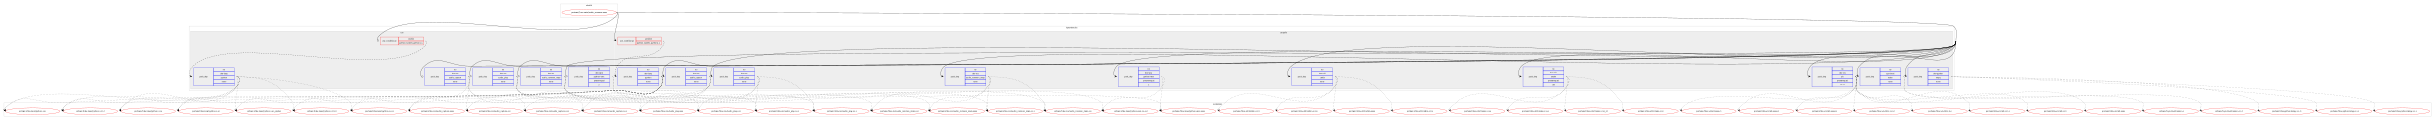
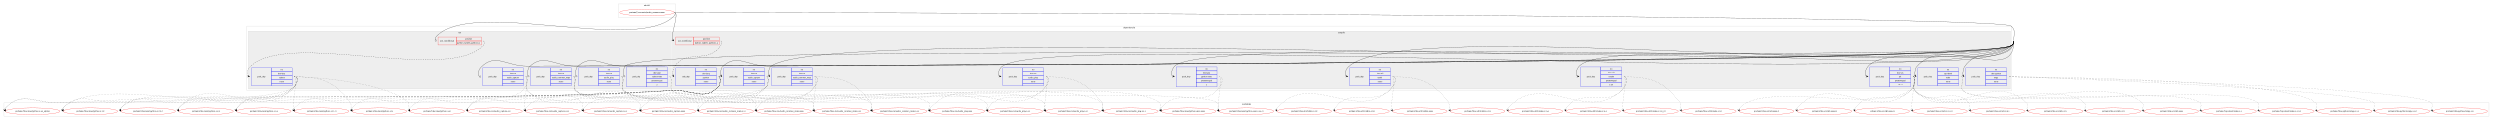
  digraph {
    compound=true
    concentrate=true
    fontname="Fira Sans"
    fontsize=10
    newrank=true
    rankdir=TB
    ranksep=1.5
    node [color=red fontname="Fira Sans" fontsize=10]
    edge [arrowhead=vee fontname="Fira Sans" headport=w style=dotted tailport=e weight=100]
    n1 [label="portage://ros-meta/audio_common-9999" width=4]
    n2 [color=blue label=<<TABLE BORDER="0" CELLBORDER="1" CELLSPACING="0" CELLPADDING="4" WIDTH="220"><TR><TD ROWSPAN="6" CELLPADDING="30">pack_dep</TD></TR><TR><TD WIDTH="110">no</TD></TR><TR><TD>dev-lang</TD></TR><TR><TD>python</TD></TR><TR><TD>none</TD></TR><TR><TD></TD></TR></TABLE>> shape=none]
    n3 [label=<<TABLE BORDER="0" CELLBORDER="1" CELLSPACING="0" CELLPADDING="4"><TR><TD ROWSPAN="3" CELLPADDING="10">use_conditional</TD></TR><TR><TD>positive</TD></TR><TR><TD>python_targets_python3_6</TD></TR></TABLE>> shape=none]
    n4 [color=blue label=<<TABLE BORDER="0" CELLBORDER="1" CELLSPACING="0" CELLPADDING="4" WIDTH="220"><TR><TD ROWSPAN="6" CELLPADDING="30">pack_dep</TD></TR><TR><TD WIDTH="110">no</TD></TR><TR><TD>dev-lang</TD></TR><TR><TD>python-exec</TD></TR><TR><TD>greaterequal</TD></TR><TR><TD>2</TD></TR></TABLE>> shape=none]
    n5 [color=blue label=<<TABLE BORDER="0" CELLBORDER="1" CELLSPACING="0" CELLPADDING="4" WIDTH="220"><TR><TD ROWSPAN="6" CELLPADDING="30">pack_dep</TD></TR><TR><TD WIDTH="110">no</TD></TR><TR><TD>dev-python</TD></TR><TR><TD>empy</TD></TR><TR><TD>none</TD></TR><TR><TD></TD></TR></TABLE>> shape=none]
    n6 [color=blue label=<<TABLE BORDER="0" CELLBORDER="1" CELLSPACING="0" CELLPADDING="4" WIDTH="220"><TR><TD ROWSPAN="6" CELLPADDING="30">pack_dep</TD></TR><TR><TD WIDTH="110">no</TD></TR><TR><TD>dev-ros</TD></TR><TR><TD>audio_capture</TD></TR><TR><TD>none</TD></TR><TR><TD></TD></TR></TABLE>> shape=none]
    n7 [color=blue label=<<TABLE BORDER="0" CELLBORDER="1" CELLSPACING="0" CELLPADDING="4" WIDTH="220"><TR><TD ROWSPAN="6" CELLPADDING="30">pack_dep</TD></TR><TR><TD WIDTH="110">no</TD></TR><TR><TD>dev-ros</TD></TR><TR><TD>audio_common_msgs</TD></TR><TR><TD>none</TD></TR><TR><TD></TD></TR></TABLE>> shape=none]
    n8 [color=blue label=<<TABLE BORDER="0" CELLBORDER="1" CELLSPACING="0" CELLPADDING="4" WIDTH="220"><TR><TD ROWSPAN="6" CELLPADDING="30">pack_dep</TD></TR><TR><TD WIDTH="110">no</TD></TR><TR><TD>dev-ros</TD></TR><TR><TD>audio_play</TD></TR><TR><TD>none</TD></TR><TR><TD></TD></TR></TABLE>> shape=none]
    n9 [color=blue label=<<TABLE BORDER="0" CELLBORDER="1" CELLSPACING="0" CELLPADDING="4" WIDTH="220"><TR><TD ROWSPAN="6" CELLPADDING="30">pack_dep</TD></TR><TR><TD WIDTH="110">no</TD></TR><TR><TD>dev-util</TD></TR><TR><TD>catkin</TD></TR><TR><TD>none</TD></TR><TR><TD></TD></TR></TABLE>> shape=none]
    n10 [color=blue label=<<TABLE BORDER="0" CELLBORDER="1" CELLSPACING="0" CELLPADDING="4" WIDTH="220"><TR><TD ROWSPAN="6" CELLPADDING="30">pack_dep</TD></TR><TR><TD WIDTH="110">no</TD></TR><TR><TD>dev-util</TD></TR><TR><TD>cmake</TD></TR><TR><TD>greaterequal</TD></TR><TR><TD>3.9.6</TD></TR></TABLE>> shape=none]
    n11 [color=blue label=<<TABLE BORDER="0" CELLBORDER="1" CELLSPACING="0" CELLPADDING="4" WIDTH="220"><TR><TD ROWSPAN="6" CELLPADDING="30">pack_dep</TD></TR><TR><TD WIDTH="110">no</TD></TR><TR><TD>dev-vcs</TD></TR><TR><TD>git</TD></TR><TR><TD>greaterequal</TD></TR><TR><TD>1.8.2.1</TD></TR></TABLE>> shape=none]
    n12 [color=blue label=<<TABLE BORDER="0" CELLBORDER="1" CELLSPACING="0" CELLPADDING="4" WIDTH="220"><TR><TD ROWSPAN="6" CELLPADDING="30">pack_dep</TD></TR><TR><TD WIDTH="110">no</TD></TR><TR><TD>sys-devel</TD></TR><TR><TD>make</TD></TR><TR><TD>none</TD></TR><TR><TD></TD></TR></TABLE>> shape=none]
    n13 [color=blue label=<<TABLE BORDER="0" CELLBORDER="1" CELLSPACING="0" CELLPADDING="4" WIDTH="220"><TR><TD ROWSPAN="6" CELLPADDING="30">pack_dep</TD></TR><TR><TD WIDTH="110">no</TD></TR><TR><TD>dev-lang</TD></TR><TR><TD>python</TD></TR><TR><TD>none</TD></TR><TR><TD></TD></TR></TABLE>> shape=none]
    n14 [label=<<TABLE BORDER="0" CELLBORDER="1" CELLSPACING="0" CELLPADDING="4"><TR><TD ROWSPAN="3" CELLPADDING="10">use_conditional</TD></TR><TR><TD>positive</TD></TR><TR><TD>python_targets_python3_6</TD></TR></TABLE>> shape=none]
    n15 [color=blue label=<<TABLE BORDER="0" CELLBORDER="1" CELLSPACING="0" CELLPADDING="4" WIDTH="220"><TR><TD ROWSPAN="6" CELLPADDING="30">pack_dep</TD></TR><TR><TD WIDTH="110">no</TD></TR><TR><TD>dev-lang</TD></TR><TR><TD>python-exec</TD></TR><TR><TD>greaterequal</TD></TR><TR><TD>2</TD></TR></TABLE>> shape=none]
    n16 [color=blue label=<<TABLE BORDER="0" CELLBORDER="1" CELLSPACING="0" CELLPADDING="4" WIDTH="220"><TR><TD ROWSPAN="6" CELLPADDING="30">pack_dep</TD></TR><TR><TD WIDTH="110">no</TD></TR><TR><TD>dev-ros</TD></TR><TR><TD>audio_capture</TD></TR><TR><TD>none</TD></TR><TR><TD></TD></TR></TABLE>> shape=none]
    n17 [color=blue label=<<TABLE BORDER="0" CELLBORDER="1" CELLSPACING="0" CELLPADDING="4" WIDTH="220"><TR><TD ROWSPAN="6" CELLPADDING="30">pack_dep</TD></TR><TR><TD WIDTH="110">no</TD></TR><TR><TD>dev-ros</TD></TR><TR><TD>audio_common_msgs</TD></TR><TR><TD>none</TD></TR><TR><TD></TD></TR></TABLE>> shape=none]
    n18 [color=blue label=<<TABLE BORDER="0" CELLBORDER="1" CELLSPACING="0" CELLPADDING="4" WIDTH="220"><TR><TD ROWSPAN="6" CELLPADDING="30">pack_dep</TD></TR><TR><TD WIDTH="110">no</TD></TR><TR><TD>dev-ros</TD></TR><TR><TD>audio_play</TD></TR><TR><TD>none</TD></TR><TR><TD></TD></TR></TABLE>> shape=none]
    n19 [label="portage://dev-lang/python-3.9.0_alpha2" width=4]
    n20 [label="portage://dev-lang/python-3.8.1" width=4]
    n21 [label="portage://dev-lang/python-3.7.6" width=4]
    n22 [label="portage://dev-lang/python-3.7.5-r1" width=4]
    n23 [label="portage://dev-lang/python-3.0.9" width=4]
    n24 [label="portage://dev-lang/python-3.6.10" width=4]
    n25 [label="portage://dev-lang/python-2.7.17-r1" width=4]
+   n26 [label="portage://dev-lang/python-2.7.17" width=4]
    n27 [label="portage://dev-lang/python-exec-9999" width=4]
    n28 [label="portage://dev-lang/python-exec-2.4.6-r1" width=4]
    n29 [label="portage://dev-python/empy-3.3.3" width=4]
    n30 [label="portage://dev-python/empy-3.3.2" width=4]
    n31 [label="portage://dev-python/empy-3.3-r1" width=4]
    n32 [label="portage://dev-ros/audio_capture-9999" width=4]
    n33 [label="portage://dev-ros/audio_capture-0.3.3" width=4]
    n34 [label="portage://dev-ros/audio_capture-0.3.2" width=4]
    n35 [label="portage://dev-ros/audio_capture-0.3.1" width=4]
    n36 [label="portage://dev-ros/audio_common_msgs-9999" width=4]
    n37 [label="portage://dev-ros/audio_common_msgs-0.3.3" width=4]
    n38 [label="portage://dev-ros/audio_common_msgs-0.3.2" width=4]
    n39 [label="portage://dev-ros/audio_common_msgs-0.3.1" width=4]
    n40 [label="portage://dev-ros/audio_play-9999" width=4]
    n41 [label="portage://dev-ros/audio_play-0.3.3" width=4]
    n42 [label="portage://dev-ros/audio_play-0.3.2" width=4]
    n43 [label="portage://dev-ros/audio_play-0.3.1" width=4]
    n44 [label="portage://dev-util/catkin-9999" width=4]
    n45 [label="portage://dev-util/catkin-0.7.20" width=4]
    n46 [label="portage://dev-util/catkin-0.7.17" width=4]
    n47 [label="portage://dev-util/catkin-0.7.14" width=4]
    n48 [label="portage://dev-util/cmake-3.17.0_rc1" width=4]
    n49 [label="portage://dev-util/cmake-3.16.4" width=4]
    n50 [label="portage://dev-util/cmake-3.14.6" width=4]
    n51 [label="portage://dev-util/cmake-3.13.5" width=4]
    n52 [label="portage://dev-vcs/git-9999-r3" width=4]
    n53 [label="portage://dev-vcs/git-9999-r2" width=4]
    n54 [label="portage://dev-vcs/git-9999-r1" width=4]
    n55 [label="portage://dev-vcs/git-9999" width=4]
    n56 [label="portage://dev-vcs/git-2.25.1" width=4]
    n57 [label="portage://dev-vcs/git-2.25.0" width=4]
    n58 [label="portage://dev-vcs/git-2.24.1" width=4]
    n59 [label="portage://dev-vcs/git-2.23.1-r1" width=4]
    n60 [label="portage://sys-devel/make-4.3" width=4]
    n61 [label="portage://sys-devel/make-4.2.1-r4" width=4]
    subgraph cluster_1 {
      color=gray
      label=<<i>ebuild</i>>
      rank=same
      n1
    }
    subgraph cluster_2 {
      color=gray
      label=<<i>dependencies</i>>
      subgraph cluster_3 {
        color=gray
        fillcolor="#eeeeee"
        label=<<i>compile</i>>
        style=filled
        subgraph sub_4 {
          color=gray
          fillcolor="#eeeeee"
          label=<<i>compile</i>>
          style=filled
          n3
          subgraph sub_5 {
            color=gray
            fillcolor="#eeeeee"
            label=<<i>compile</i>>
            style=filled
            n2
          }
        }
        subgraph sub_6 {
          color=gray
          fillcolor="#eeeeee"
          label=<<i>compile</i>>
          style=filled
          n4
        }
        subgraph sub_7 {
          color=gray
          fillcolor="#eeeeee"
          label=<<i>compile</i>>
          style=filled
          n5
        }
        subgraph sub_8 {
          color=gray
          fillcolor="#eeeeee"
          label=<<i>compile</i>>
          style=filled
          n6
        }
        subgraph sub_9 {
          color=gray
          fillcolor="#eeeeee"
          label=<<i>compile</i>>
          style=filled
          n7
        }
        subgraph sub_10 {
          color=gray
          fillcolor="#eeeeee"
          label=<<i>compile</i>>
          style=filled
          n8
        }
        subgraph sub_11 {
          color=gray
          fillcolor="#eeeeee"
          label=<<i>compile</i>>
          style=filled
          n9
        }
        subgraph sub_12 {
          color=gray
          fillcolor="#eeeeee"
          label=<<i>compile</i>>
          style=filled
          n10
        }
        subgraph sub_13 {
          color=gray
          fillcolor="#eeeeee"
          label=<<i>compile</i>>
          style=filled
          n11
        }
        subgraph sub_14 {
          color=gray
          fillcolor="#eeeeee"
          label=<<i>compile</i>>
          style=filled
          n12
        }
      }
      subgraph cluster_15 {
        color=gray
        fillcolor="#eeeeee"
        label=<<i>compile and run</i>>
        style=filled
      }
      subgraph cluster_16 {
        color=gray
        fillcolor="#eeeeee"
        label=<<i>run</i>>
        style=filled
        subgraph sub_17 {
          color=gray
          fillcolor="#eeeeee"
          label=<<i>run</i>>
          style=filled
          n14
          subgraph sub_18 {
            color=gray
            fillcolor="#eeeeee"
            label=<<i>run</i>>
            style=filled
            n13
          }
        }
        subgraph sub_19 {
          color=gray
          fillcolor="#eeeeee"
          label=<<i>run</i>>
          style=filled
          n15
        }
        subgraph sub_20 {
          color=gray
          fillcolor="#eeeeee"
          label=<<i>run</i>>
          style=filled
          n16
        }
        subgraph sub_21 {
          color=gray
          fillcolor="#eeeeee"
          label=<<i>run</i>>
          style=filled
          n17
        }
        subgraph sub_22 {
          color=gray
          fillcolor="#eeeeee"
          label=<<i>run</i>>
          style=filled
          n18
        }
      }
    }
    subgraph cluster_23 {
      color=gray
      label=<<i>candidates</i>>
      rank=same
      subgraph sub_24 {
        color=black
        label=<<i>candidates</i>>
        nodesep=1
        rank=same
        n19
        n20
        n21
        n22
        n23
        n24
        n25
+       n26
      }
      subgraph sub_25 {
        color=black
        label=<<i>candidates</i>>
        nodesep=1
        rank=same
        n27
        n28
      }
      subgraph sub_26 {
        color=black
        label=<<i>candidates</i>>
        nodesep=1
        rank=same
        n29
        n30
        n31
      }
      subgraph sub_27 {
        color=black
        label=<<i>candidates</i>>
        nodesep=1
        rank=same
        n32
        n33
        n34
        n35
      }
      subgraph sub_28 {
        color=black
        label=<<i>candidates</i>>
        nodesep=1
        rank=same
        n36
        n37
        n38
        n39
      }
      subgraph sub_29 {
        color=black
        label=<<i>candidates</i>>
        nodesep=1
        rank=same
        n40
        n41
        n42
        n43
      }
      subgraph sub_30 {
        color=black
        label=<<i>candidates</i>>
        nodesep=1
        rank=same
        n44
        n45
        n46
        n47
      }
      subgraph sub_31 {
        color=black
        label=<<i>candidates</i>>
        nodesep=1
        rank=same
        n48
        n49
        n50
        n51
      }
      subgraph sub_32 {
        color=black
        label=<<i>candidates</i>>
        nodesep=1
        rank=same
        n52
        n53
        n54
        n55
        n56
        n57
        n58
        n59
      }
      subgraph sub_33 {
        color=black
        label=<<i>candidates</i>>
        nodesep=1
        rank=same
        n60
        n61
      }
      subgraph sub_34 {
        color=black
        label=<<i>candidates</i>>
        nodesep=1
        rank=same
        n19
        n20
        n21
        n22
        n23
        n24
        n25
+       n26
      }
      subgraph sub_35 {
        color=black
        label=<<i>candidates</i>>
        nodesep=1
        rank=same
        n27
        n28
      }
      subgraph sub_36 {
        color=black
        label=<<i>candidates</i>>
        nodesep=1
        rank=same
        n32
        n33
        n34
        n35
      }
      subgraph sub_37 {
        color=black
        label=<<i>candidates</i>>
        nodesep=1
        rank=same
        n36
        n37
        n38
        n39
      }
      subgraph sub_38 {
        color=black
        label=<<i>candidates</i>>
        nodesep=1
        rank=same
        n40
        n41
        n42
        n43
      }
    }
    n1 -> n3 [style=solid weight=20]
    n1 -> n4 [style=solid weight=20]
    n1 -> n5 [style=solid weight=20]
    n1 -> n6 [style=solid weight=20]
    n1 -> n7 [style=solid weight=20]
    n1 -> n8 [style=solid weight=20]
    n1 -> n9 [style=solid weight=20]
    n1 -> n10 [style=solid weight=20]
    n1 -> n11 [style=solid weight=20]
    n1 -> n12 [style=solid weight=20]
    n1 -> n14 [arrowhead=odot style=solid weight=20]
    n1 -> n15 [arrowhead=odot style=solid weight=20]
    n1 -> n16 [arrowhead=odot style=solid weight=20]
    n1 -> n17 [arrowhead=odot style=solid weight=20]
    n1 -> n18 [arrowhead=odot style=solid weight=20]
    n2 -> n19
    n2 -> n20
    n2 -> n21
    n2 -> n22
    n2 -> n23
    n2 -> n24
    n2 -> n25
+   n2 -> n26
    n3 -> n2 [style=dashed weight=20]
    n4 -> n27
    n4 -> n28
    n5 -> n29
    n5 -> n30
    n5 -> n31
    n6 -> n32
    n6 -> n33
    n6 -> n34
    n6 -> n35
    n7 -> n36
    n7 -> n37
    n7 -> n38
    n7 -> n39
    n8 -> n40
    n8 -> n41
    n8 -> n42
    n8 -> n43
    n9 -> n44
    n9 -> n45
    n9 -> n46
    n9 -> n47
    n10 -> n48
    n10 -> n49
    n10 -> n50
    n10 -> n51
    n11 -> n52
    n11 -> n53
    n11 -> n54
    n11 -> n55
    n11 -> n56
    n11 -> n57
    n11 -> n58
    n11 -> n59
    n12 -> n60
    n12 -> n61
    n13 -> n19
    n13 -> n20
    n13 -> n21
    n13 -> n22
    n13 -> n23
    n13 -> n24
    n13 -> n25
+   n13 -> n26
    n14 -> n13 [style=dashed weight=20]
    n15 -> n27
    n15 -> n28
    n16 -> n32
    n16 -> n33
    n16 -> n34
    n16 -> n35
    n17 -> n36
    n17 -> n37
    n17 -> n38
    n17 -> n39
    n18 -> n40
    n18 -> n41
    n18 -> n42
    n18 -> n43
  }
